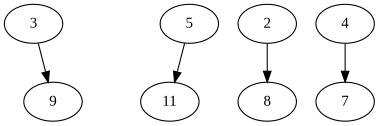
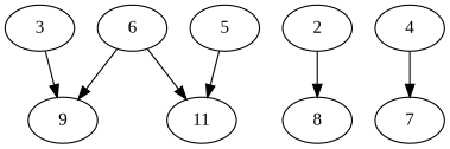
  digraph {
    fontname="Liberation Serif"
    node [alpha=0.07 fontname="Liberation Serif"]
    edge [fontname="Liberation Serif"]
    9 [alpha=0.01 expect_size=38798336]
    n2 [expect_size=22027264 label=11]
    2 [alpha=0.16 expect_size=23583744]
    8 [expect_size=38982656]
    3 [expect_size=35267584]
    4 [alpha=0.12 expect_size=13591552]
    7 [alpha=0.17 expect_size=49828864]
    5 [alpha=0.00 expect_size=32321536]
+   6 [alpha=0.15 expect_size=41363456]
    2 -> 8
    3 -> 9
    4 -> 7
    5 -> n2
+   6 -> 9
+   6 -> n2
  }
